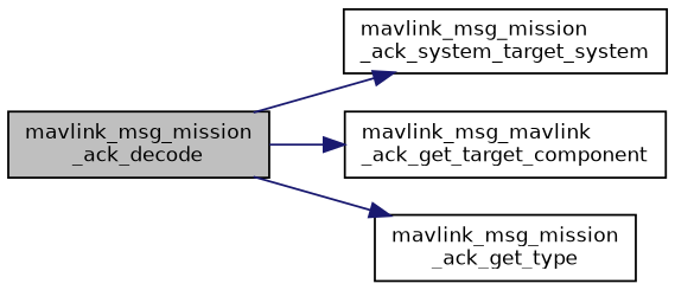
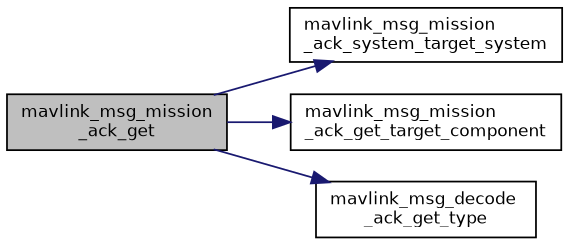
  digraph {
    rankdir=LR
    node [color=black fillcolor=white fontname=Helvetica fontsize=10 shape=record style=filled]
    edge [color=midnightblue fontname=Helvetica fontsize=10 labelfontname=Helvetica labelfontsize=10 style=solid]
-   n1 [fillcolor=grey75 fontcolor=black height=0.2 label="mavlink_msg_mission\l_ack_decode" width=0.4]
+   n1 [fillcolor=grey75 fontcolor=black height=0.2 label="mavlink_msg_mission\l_ack_get" width=0.4]
    n2 [height=0.2 label="mavlink_msg_mission\l_ack_system_target_system" width=0.4]
-   n3 [height=0.2 label="mavlink_msg_mavlink\l_ack_get_target_component" width=0.4]
-   n4 [height=0.2 label="mavlink_msg_mission\l_ack_get_type" width=0.4]
+   n3 [height=0.2 label="mavlink_msg_mission\l_ack_get_target_component" width=0.4]
+   n4 [height=0.2 label="mavlink_msg_decode\l_ack_get_type" width=0.4]
    n1 -> n2
    n1 -> n3
    n1 -> n4
  }
